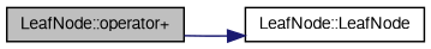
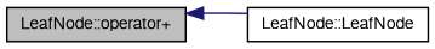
  digraph {
    rankdir=LR
    node [color=black fontname=FreeSans fontsize=10 shape=record style=filled]
    n1 [fillcolor=grey75 fontcolor=black height=0.2 label="LeafNode::operator+" width=0.4]
    n2 [fillcolor=white height=0.2 label="LeafNode::LeafNode" width=0.4]
-   n1 -> n2 [color=midnightblue fontname=FreeSans fontsize=10 labelfontname=FreeSans labelfontsize=10 style=solid]
+   n2 -> n1 [color=midnightblue fontname=FreeSans fontsize=10 labelfontname=FreeSans labelfontsize=10 style=solid]
  }
